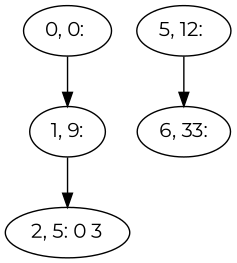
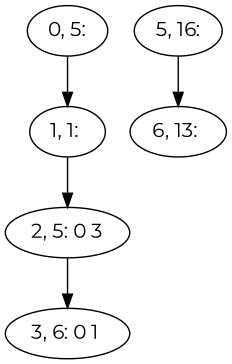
  digraph {
    fontname=Montserrat
    node [fontname=Montserrat]
    edge [fontname=Montserrat]
-   n1 [label="0, 0: "]
-   n2 [label="1, 9:"]
+   n1 [label="0, 5:"]
+   n2 [label="1, 1: "]
    n3 [label="2, 5: 0 3"]
-   n5 [label="5, 12: "]
-   n6 [label="6, 33:"]
+   n4 [label="3, 6: 0 1 "]
+   n5 [label="5, 16:"]
+   n6 [label="6, 13: "]
    n1 -> n2
    n2 -> n3
+   n3 -> n4
    n5 -> n6
  }
